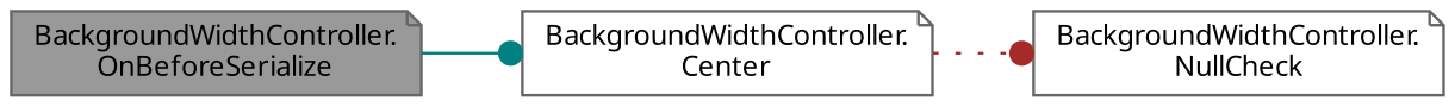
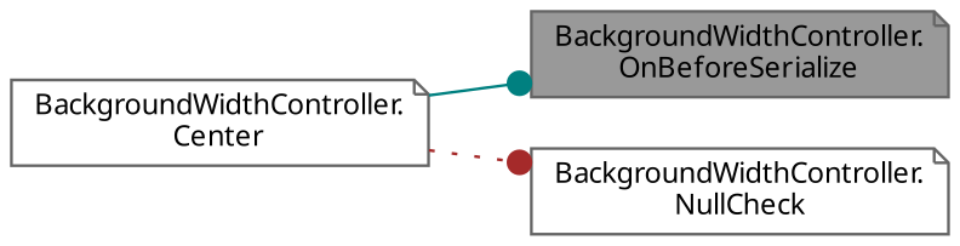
  digraph {
    fontname="Noto Sans"
    rankdir=LR
    node [color=grey40 fillcolor=white fontname="Noto Sans" fontsize=10 shape=note style=filled]
    edge [arrowhead=dot fontname="Noto Sans" fontsize=10 labelfontname=Helvetica labelfontsize=10]
    n1 [color=gray40 fillcolor=grey60 fontcolor=black height=0.2 label="BackgroundWidthController.\lOnBeforeSerialize" width=0.4]
    n2 [height=0.2 label="BackgroundWidthController.\lCenter" width=0.4]
    n3 [height=0.2 label="BackgroundWidthController.\lNullCheck" width=0.4]
-   n1 -> n2 [color=teal style=solid]
+   n2 -> n1 [color=teal style=solid]
    n2 -> n3 [color=brown style=dotted]
  }
